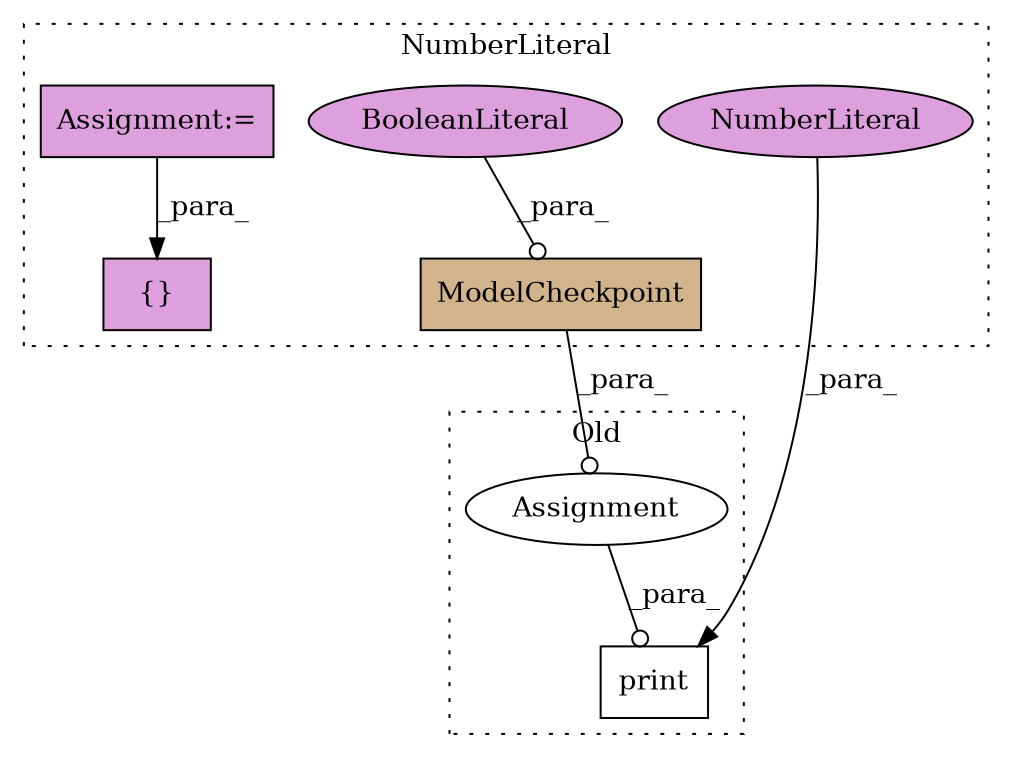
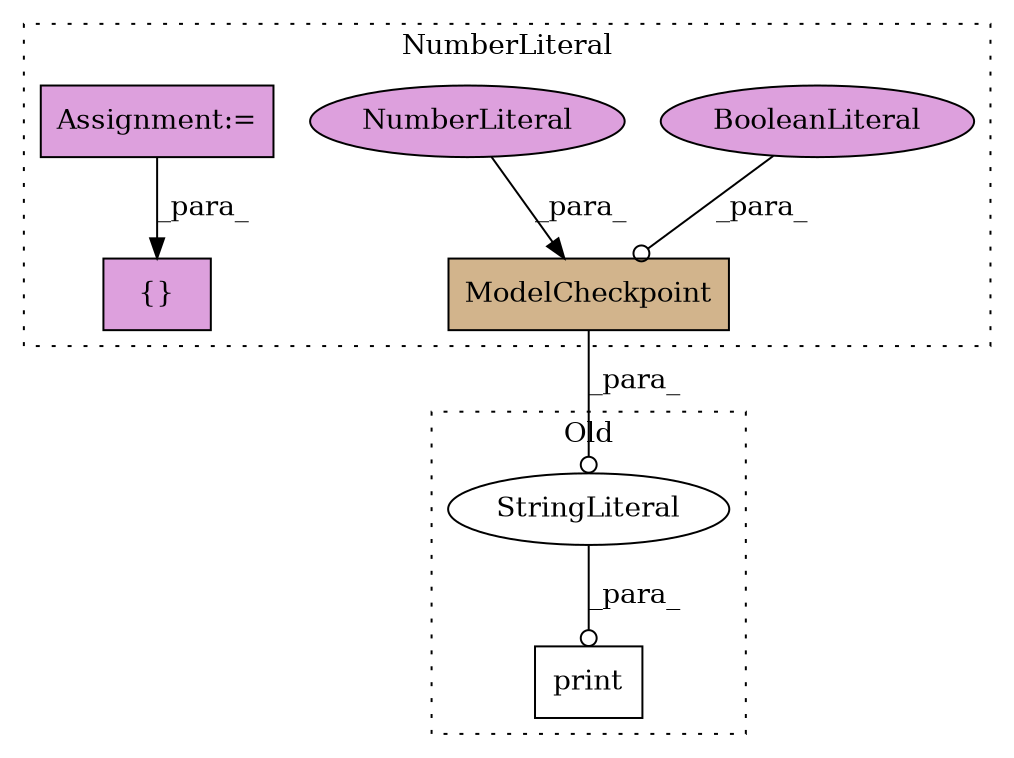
  digraph {
    node [a=32 fillcolor=plum l=1 shape=box style=filled]
    edge [arrowhead=odot]
    n1 [fillcolor=white l="6,1" label=print s="1216,1252"]
-   n2 [a=45 fillcolor=white l=16 label=Assignment s=1222 shape=ellipse]
+   n2 [a=45 fillcolor=white l=16 label=StringLiteral s=1222 shape=ellipse]
    n3 [fillcolor=tan l="16,1" label=ModelCheckpoint s="2639,2699"]
    n4 [a=4 l="1,1" label="{}" s="2800,2813"]
    n5 [a=9 l=4 label=BooleanLiteral s=2695 shape=ellipse]
    n6 [a=34 label=NumberLiteral s=2693 shape=ellipse]
    n7 [a=7 label="Assignment:=" s=2638]
    subgraph cluster_1 {
      label=Old
      style=dotted
      n1
      n2
    }
    subgraph cluster_2 {
      label=NumberLiteral
      style=dotted
      n3
      n4
      n5
      n6
      n7
    }
    n2 -> n1 [label=_para_]
    n3 -> n2 [label=_para_]
    n5 -> n3 [label=_para_]
-   n6 -> n1 [arrowhead=normal label=_para_]
+   n6 -> n3 [arrowhead=normal label=_para_]
    n7 -> n4 [arrowhead=normal label=_para_]
  }
